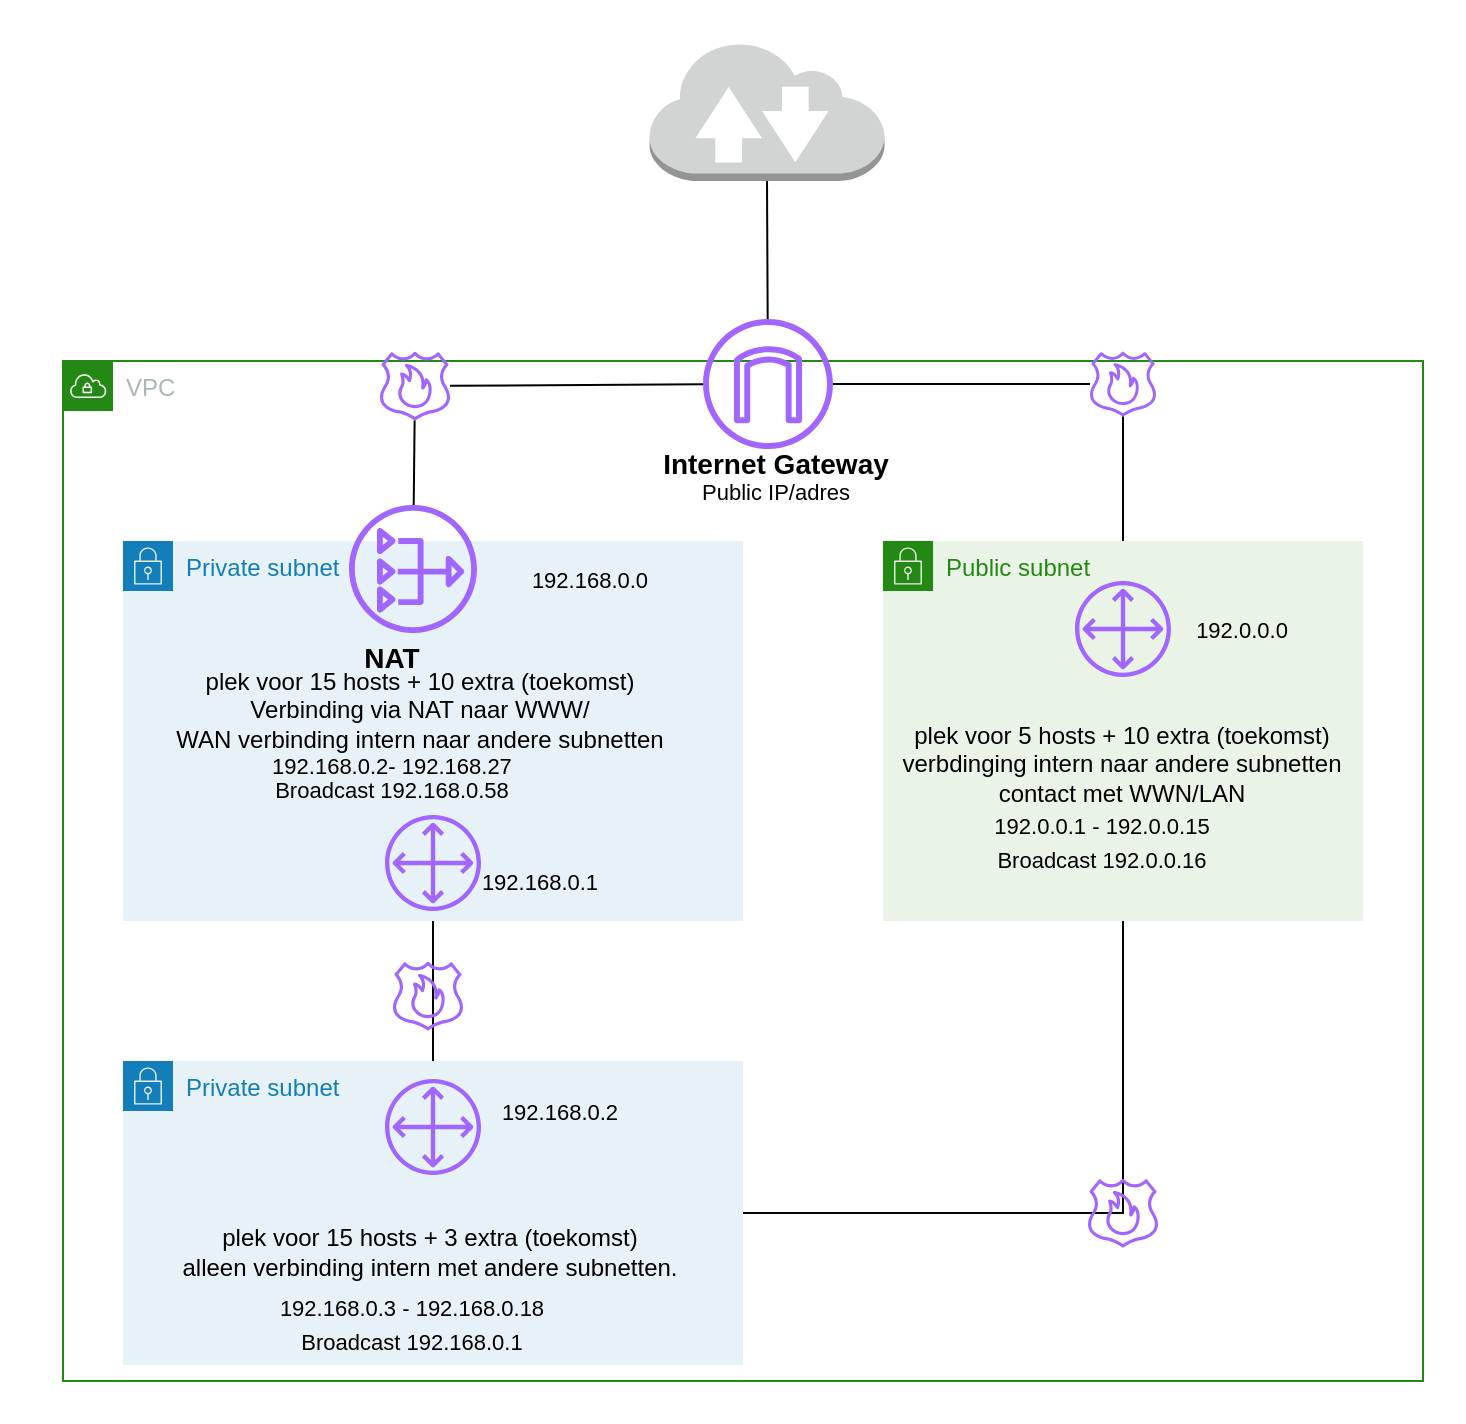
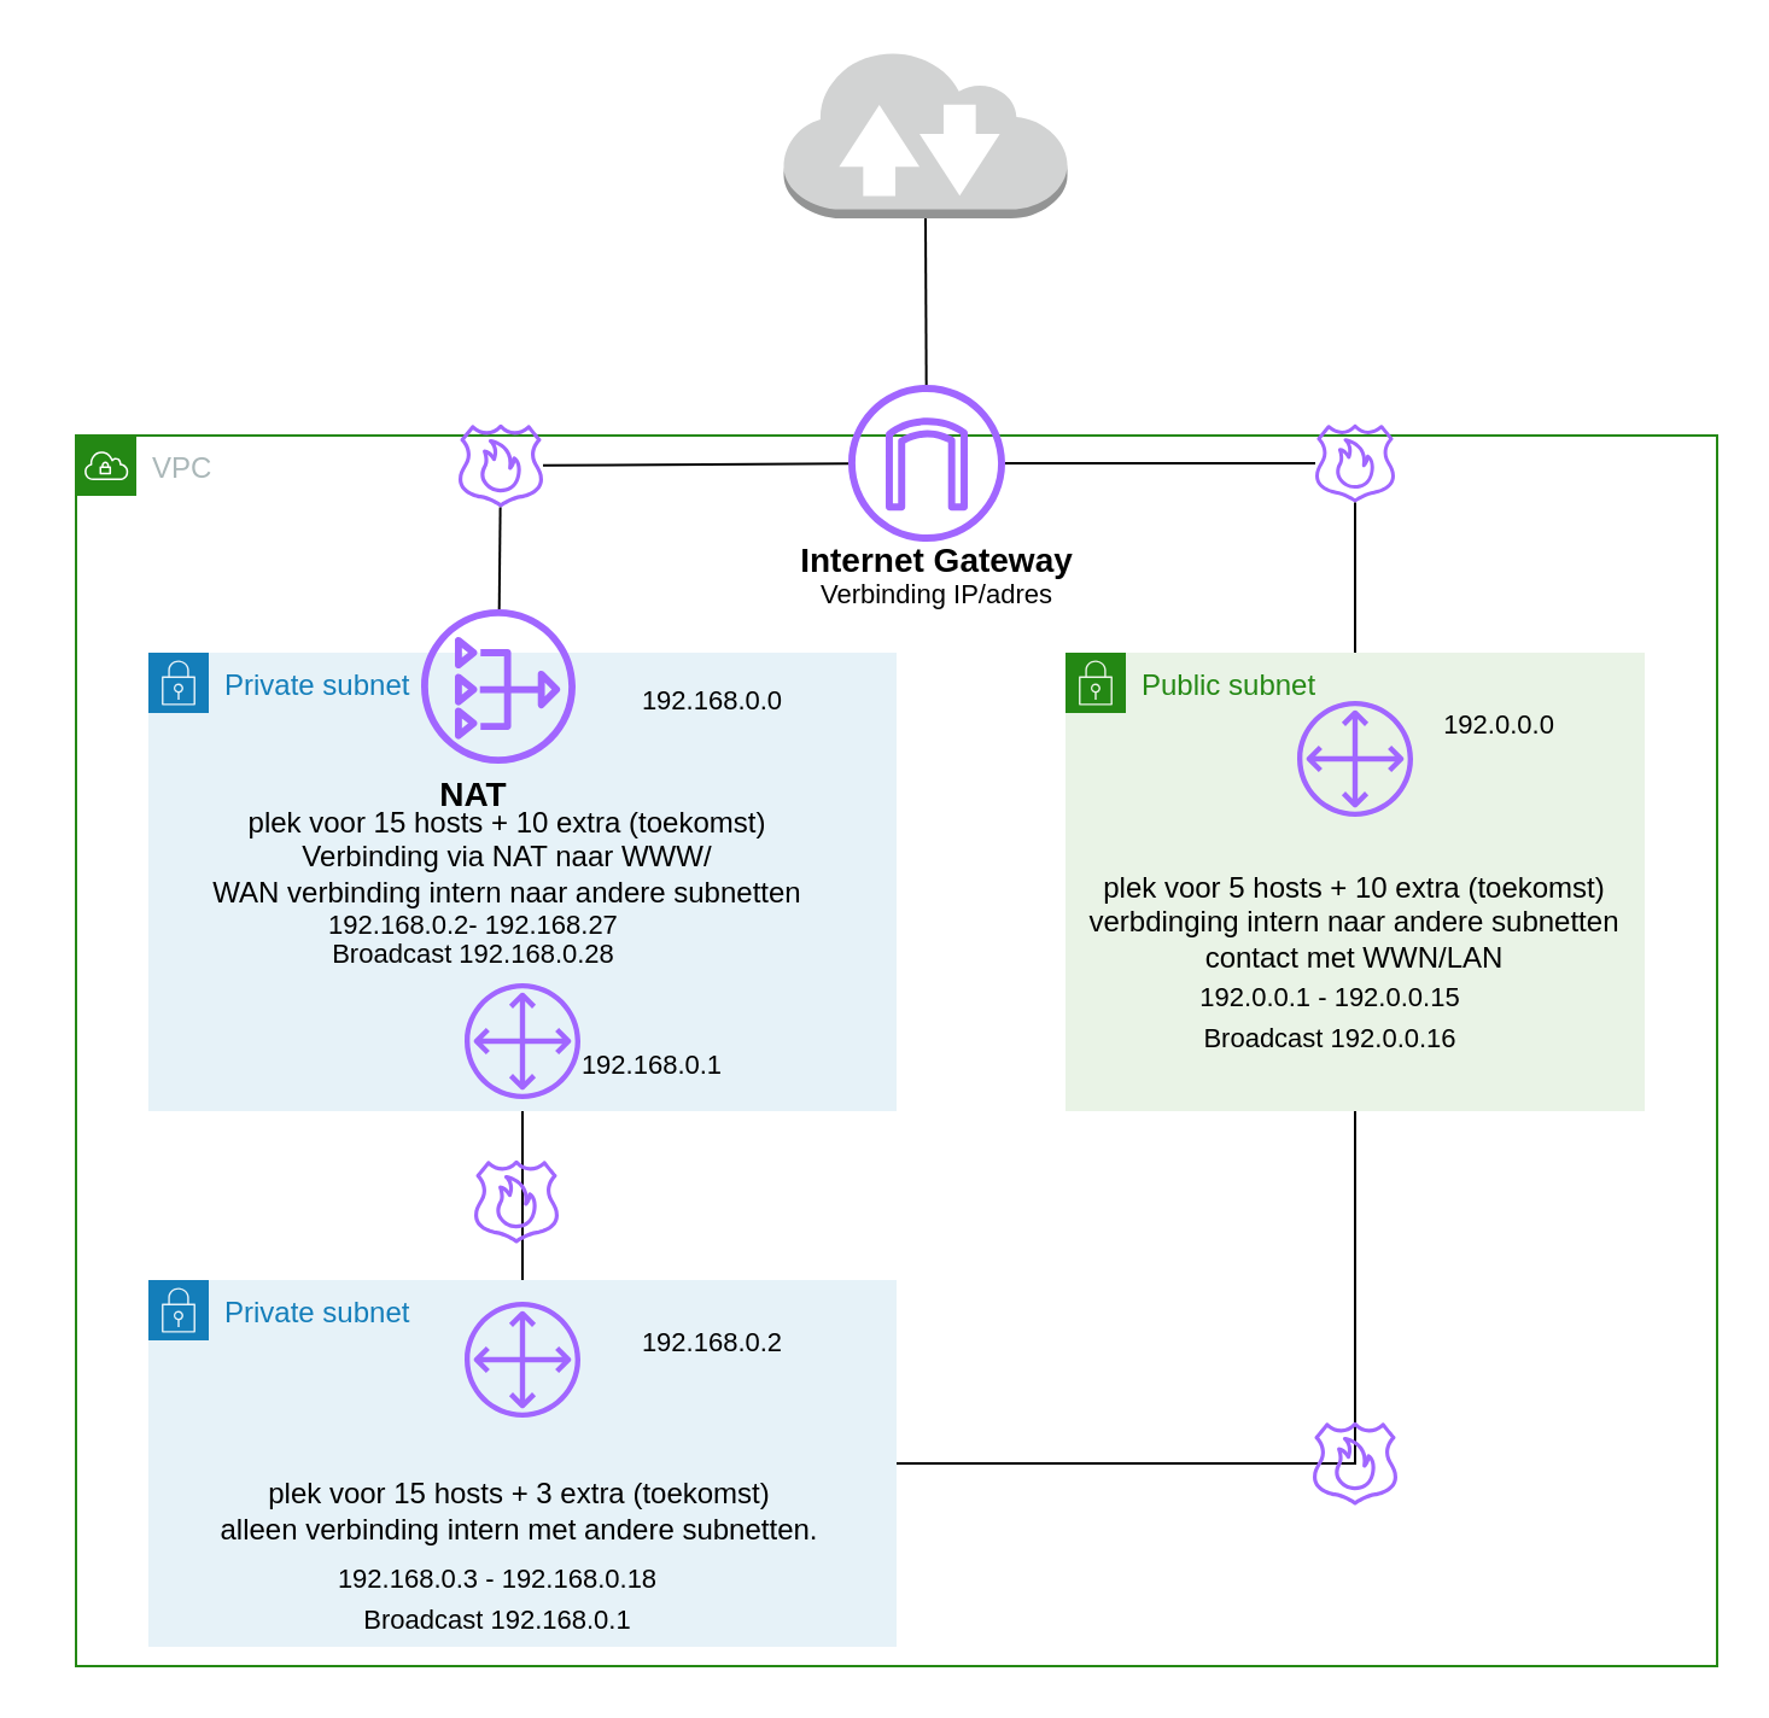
  <mxCell id="0" />
  <mxCell id="1" parent="0" />
  <mxCell id="2" value="VPC" style="points=[[0,0],[0.25,0],[0.5,0],[0.75,0],[1,0],[1,0.25],[1,0.5],[1,0.75],[1,1],[0.75,1],[0.5,1],[0.25,1],[0,1],[0,0.75],[0,0.5],[0,0.25]];outlineConnect=0;gradientColor=none;html=1;whiteSpace=wrap;fontSize=12;fontStyle=0;shape=mxgraph.aws4.group;grIcon=mxgraph.aws4.group_vpc;strokeColor=#248814;fillColor=none;verticalAlign=top;align=left;spacingLeft=30;fontColor=#AAB7B8;dashed=0;" parent="1" vertex="1"><mxGeometry x="31" y="180" width="680" height="510" as="geometry" /></mxCell>
  <mxCell id="3" value="Public subnet" style="points=[[0,0],[0.25,0],[0.5,0],[0.75,0],[1,0],[1,0.25],[1,0.5],[1,0.75],[1,1],[0.75,1],[0.5,1],[0.25,1],[0,1],[0,0.75],[0,0.5],[0,0.25]];outlineConnect=0;gradientColor=none;html=1;whiteSpace=wrap;fontSize=12;fontStyle=0;shape=mxgraph.aws4.group;grIcon=mxgraph.aws4.group_security_group;grStroke=0;strokeColor=#248814;fillColor=#E9F3E6;verticalAlign=top;align=left;spacingLeft=30;fontColor=#248814;dashed=0;" parent="1" vertex="1"><mxGeometry x="441" y="270" width="240" height="190" as="geometry" /></mxCell>
  <mxCell id="4" value="Private subnet" style="points=[[0,0],[0.25,0],[0.5,0],[0.75,0],[1,0],[1,0.25],[1,0.5],[1,0.75],[1,1],[0.75,1],[0.5,1],[0.25,1],[0,1],[0,0.75],[0,0.5],[0,0.25]];outlineConnect=0;gradientColor=none;html=1;whiteSpace=wrap;fontSize=12;fontStyle=0;shape=mxgraph.aws4.group;grIcon=mxgraph.aws4.group_security_group;grStroke=0;strokeColor=#147EBA;fillColor=#E6F2F8;verticalAlign=top;align=left;spacingLeft=30;fontColor=#147EBA;dashed=0;" parent="1" vertex="1"><mxGeometry x="61" y="530" width="310" height="152" as="geometry" /></mxCell>
  <mxCell id="5" value="Private subnet" style="points=[[0,0],[0.25,0],[0.5,0],[0.75,0],[1,0],[1,0.25],[1,0.5],[1,0.75],[1,1],[0.75,1],[0.5,1],[0.25,1],[0,1],[0,0.75],[0,0.5],[0,0.25]];outlineConnect=0;gradientColor=none;html=1;whiteSpace=wrap;fontSize=12;fontStyle=0;shape=mxgraph.aws4.group;grIcon=mxgraph.aws4.group_security_group;grStroke=0;strokeColor=#147EBA;fillColor=#E6F2F8;verticalAlign=top;align=left;spacingLeft=30;fontColor=#147EBA;dashed=0;" parent="1" vertex="1"><mxGeometry x="61" y="270" width="310" height="190" as="geometry" /></mxCell>
  <mxCell id="6" value="" style="sketch=0;outlineConnect=0;fontColor=#232F3E;gradientColor=none;fillColor=#A166FF;strokeColor=none;dashed=0;verticalLabelPosition=bottom;verticalAlign=top;align=center;html=1;fontSize=12;fontStyle=0;aspect=fixed;pointerEvents=1;shape=mxgraph.aws4.route_53_resolver_dns_firewall;" parent="1" vertex="1"><mxGeometry x="189.5" y="175" width="35" height="35" as="geometry" /></mxCell>
  <mxCell id="7" value="plek voor 15 hosts + 3 extra (toekomst)&lt;br&gt;alleen verbinding intern met andere subnetten." style="text;html=1;strokeColor=none;fillColor=none;align=center;verticalAlign=middle;whiteSpace=wrap;rounded=0;" parent="1" vertex="1"><mxGeometry x="65" y="586" width="300" height="80" as="geometry" /></mxCell>
  <mxCell id="8" value="plek voor 15 hosts + 10 extra (toekomst)&lt;br&gt;Verbinding via NAT naar WWW/ &lt;br&gt;WAN verbinding intern naar andere subnetten" style="text;html=1;strokeColor=none;fillColor=none;align=center;verticalAlign=middle;whiteSpace=wrap;rounded=0;" parent="1" vertex="1"><mxGeometry x="20" y="315" width="380" height="80" as="geometry" /></mxCell>
  <mxCell id="9" value="plek voor 5 hosts + 10 extra (toekomst)&lt;br&gt;verbdinging intern naar andere subnetten&lt;br&gt;contact met WWN/LAN" style="text;html=1;strokeColor=none;fillColor=none;align=center;verticalAlign=middle;whiteSpace=wrap;rounded=0;" parent="1" vertex="1"><mxGeometry x="441" y="344" width="240" height="76" as="geometry" /></mxCell>
  <mxCell id="10" value="" style="sketch=0;outlineConnect=0;fontColor=#232F3E;gradientColor=none;fillColor=#A166FF;strokeColor=none;dashed=0;verticalLabelPosition=bottom;verticalAlign=top;align=center;html=1;fontSize=12;fontStyle=0;aspect=fixed;pointerEvents=1;shape=mxgraph.aws4.internet_gateway;" parent="1" vertex="1"><mxGeometry x="351" y="159" width="65" height="65" as="geometry" /></mxCell>
  <mxCell id="11" value="" style="sketch=0;outlineConnect=0;fontColor=#232F3E;gradientColor=none;fillColor=#A166FF;strokeColor=none;dashed=0;verticalLabelPosition=bottom;verticalAlign=top;align=center;html=1;fontSize=12;fontStyle=0;aspect=fixed;pointerEvents=1;shape=mxgraph.aws4.nat_gateway;" parent="1" vertex="1"><mxGeometry x="174" y="252" width="64" height="64" as="geometry" /></mxCell>
  <mxCell id="12" value="" style="sketch=0;outlineConnect=0;fontColor=#232F3E;gradientColor=none;fillColor=#A166FF;strokeColor=none;dashed=0;verticalLabelPosition=bottom;verticalAlign=top;align=center;html=1;fontSize=12;fontStyle=0;aspect=fixed;pointerEvents=1;shape=mxgraph.aws4.route_53_resolver_dns_firewall;" parent="1" vertex="1"><mxGeometry x="544.5" y="175" width="33" height="33" as="geometry" /></mxCell>
  <mxCell id="13" value="" style="outlineConnect=0;dashed=0;verticalLabelPosition=bottom;verticalAlign=top;align=center;html=1;shape=mxgraph.aws3.internet_2;fillColor=#D2D3D3;gradientColor=none;" parent="1" vertex="1"><mxGeometry x="324.25" y="20" width="117.5" height="70" as="geometry" /></mxCell>
  <mxCell id="14" value="" style="endArrow=none;html=1;rounded=0;" parent="1" source="12" target="3" edge="1"><mxGeometry width="50" height="50" relative="1" as="geometry"><mxPoint x="361" y="480" as="sourcePoint" /><mxPoint x="411" y="430" as="targetPoint" /></mxGeometry></mxCell>
  <mxCell id="15" value="" style="endArrow=none;html=1;rounded=0;" parent="1" source="10" target="12" edge="1"><mxGeometry width="50" height="50" relative="1" as="geometry"><mxPoint x="361" y="310" as="sourcePoint" /><mxPoint x="411" y="260" as="targetPoint" /></mxGeometry></mxCell>
  <mxCell id="16" value="" style="endArrow=none;html=1;rounded=0;" parent="1" source="6" target="10" edge="1"><mxGeometry width="50" height="50" relative="1" as="geometry"><mxPoint x="201" y="192" as="sourcePoint" /><mxPoint x="411" y="260" as="targetPoint" /></mxGeometry></mxCell>
  <mxCell id="17" value="" style="endArrow=none;html=1;rounded=0;" parent="1" source="6" target="11" edge="1"><mxGeometry width="50" height="50" relative="1" as="geometry"><mxPoint x="361" y="310" as="sourcePoint" /><mxPoint x="411" y="260" as="targetPoint" /></mxGeometry></mxCell>
  <mxCell id="18" value="" style="endArrow=none;html=1;rounded=0;entryX=0.5;entryY=1;entryDx=0;entryDy=0;entryPerimeter=0;" parent="1" source="10" target="13" edge="1"><mxGeometry width="50" height="50" relative="1" as="geometry"><mxPoint x="361" y="210" as="sourcePoint" /><mxPoint x="411" y="160" as="targetPoint" /></mxGeometry></mxCell>
  <mxCell id="19" value="&lt;font style=&quot;font-size: 14px&quot;&gt;&lt;b&gt;NAT&lt;/b&gt;&lt;/font&gt;" style="text;html=1;strokeColor=none;fillColor=none;align=center;verticalAlign=middle;whiteSpace=wrap;rounded=0;" parent="1" vertex="1"><mxGeometry x="165.5" y="314" width="60" height="30" as="geometry" /></mxCell>
  <mxCell id="20" value="&lt;font style=&quot;font-size: 14px&quot;&gt;&lt;b&gt;Internet Gateway&lt;/b&gt;&lt;/font&gt;" style="text;html=1;strokeColor=none;fillColor=none;align=center;verticalAlign=middle;whiteSpace=wrap;rounded=0;" parent="1" vertex="1"><mxGeometry x="313" y="217" width="150" height="30" as="geometry" /></mxCell>
  <mxCell id="21" value="" style="endArrow=none;html=1;rounded=0;fontSize=14;exitX=0.5;exitY=0;exitDx=0;exitDy=0;" parent="1" source="4" target="5" edge="1"><mxGeometry width="50" height="50" relative="1" as="geometry"><mxPoint x="241" y="470" as="sourcePoint" /><mxPoint x="291" y="420" as="targetPoint" /></mxGeometry></mxCell>
  <mxCell id="22" value="" style="endArrow=none;html=1;rounded=0;fontSize=14;startArrow=none;" parent="1" source="4" target="3" edge="1"><mxGeometry width="50" height="50" relative="1" as="geometry"><mxPoint x="241" y="470" as="sourcePoint" /><mxPoint x="291" y="420" as="targetPoint" /><Array as="points"><mxPoint x="561" y="606" /></Array></mxGeometry></mxCell>
  <mxCell id="23" value="" style="sketch=0;outlineConnect=0;fontColor=#232F3E;gradientColor=none;fillColor=#A166FF;strokeColor=none;dashed=0;verticalLabelPosition=bottom;verticalAlign=top;align=center;html=1;fontSize=12;fontStyle=0;aspect=fixed;pointerEvents=1;shape=mxgraph.aws4.customer_gateway;" parent="1" vertex="1"><mxGeometry x="537" y="290" width="48" height="48" as="geometry" /></mxCell>
  <mxCell id="24" value="" style="sketch=0;outlineConnect=0;fontColor=#232F3E;gradientColor=none;fillColor=#A166FF;strokeColor=none;dashed=0;verticalLabelPosition=bottom;verticalAlign=top;align=center;html=1;fontSize=12;fontStyle=0;aspect=fixed;pointerEvents=1;shape=mxgraph.aws4.customer_gateway;" parent="1" vertex="1"><mxGeometry x="192" y="407" width="48" height="48" as="geometry" /></mxCell>
  <mxCell id="25" value="" style="sketch=0;outlineConnect=0;fontColor=#232F3E;gradientColor=none;fillColor=#A166FF;strokeColor=none;dashed=0;verticalLabelPosition=bottom;verticalAlign=top;align=center;html=1;fontSize=12;fontStyle=0;aspect=fixed;pointerEvents=1;shape=mxgraph.aws4.customer_gateway;" parent="1" vertex="1"><mxGeometry x="192" y="539" width="48" height="48" as="geometry" /></mxCell>
  <mxCell id="26" value="" style="sketch=0;outlineConnect=0;fontColor=#232F3E;gradientColor=none;fillColor=#A166FF;strokeColor=none;dashed=0;verticalLabelPosition=bottom;verticalAlign=top;align=center;html=1;fontSize=12;fontStyle=0;aspect=fixed;pointerEvents=1;shape=mxgraph.aws4.route_53_resolver_dns_firewall;" parent="1" vertex="1"><mxGeometry x="196" y="480" width="35" height="35" as="geometry" /></mxCell>
  <mxCell id="27" value="" style="sketch=0;outlineConnect=0;fontColor=#232F3E;gradientColor=none;fillColor=#A166FF;strokeColor=none;dashed=0;verticalLabelPosition=bottom;verticalAlign=top;align=center;html=1;fontSize=12;fontStyle=0;aspect=fixed;pointerEvents=1;shape=mxgraph.aws4.route_53_resolver_dns_firewall;" parent="1" vertex="1"><mxGeometry x="543.5" y="588.5" width="35" height="35" as="geometry" /></mxCell>
  <mxCell id="28" value="&lt;font style=&quot;font-size: 11px&quot;&gt;192.168.0.0&lt;/font&gt;" style="text;html=1;strokeColor=none;fillColor=none;align=center;verticalAlign=middle;whiteSpace=wrap;rounded=0;fontSize=14;" vertex="1" parent="1"><mxGeometry x="265" y="274" width="60" height="30" as="geometry" /></mxCell>
  <mxCell id="29" value="&lt;font style=&quot;font-size: 11px&quot;&gt;192.168.0.2- 192.168.27&lt;/font&gt;" style="text;html=1;strokeColor=none;fillColor=none;align=center;verticalAlign=middle;whiteSpace=wrap;rounded=0;fontSize=14;" vertex="1" parent="1"><mxGeometry x="75.5" y="367" width="240" height="30" as="geometry" /></mxCell>
- <mxCell id="30" value="&lt;font style=&quot;font-size: 11px&quot;&gt;Broadcast 192.168.0.58&lt;/font&gt;" style="text;html=1;strokeColor=none;fillColor=none;align=center;verticalAlign=middle;whiteSpace=wrap;rounded=0;fontSize=14;" vertex="1" parent="1"><mxGeometry x="115.5" y="379" width="160" height="30" as="geometry" /></mxCell>
+ <mxCell id="30" value="&lt;font style=&quot;font-size: 11px&quot;&gt;Broadcast 192.168.0.28&lt;/font&gt;" style="text;html=1;strokeColor=none;fillColor=none;align=center;verticalAlign=middle;whiteSpace=wrap;rounded=0;fontSize=14;" vertex="1" parent="1"><mxGeometry x="115.5" y="379" width="160" height="30" as="geometry" /></mxCell>
  <mxCell id="31" value="&lt;font style=&quot;font-size: 11px&quot;&gt;192.0.0.1 - 192.0.0.15&lt;br&gt;Broadcast 192.0.0.16&lt;/font&gt;" style="text;html=1;strokeColor=none;fillColor=none;align=center;verticalAlign=middle;whiteSpace=wrap;rounded=0;fontSize=14;" vertex="1" parent="1"><mxGeometry x="471" y="405" width="160" height="30" as="geometry" /></mxCell>
- <mxCell id="32" value="&lt;font style=&quot;font-size: 11px&quot;&gt;192.0.0.0&lt;/font&gt;" style="text;html=1;strokeColor=none;fillColor=none;align=center;verticalAlign=middle;whiteSpace=wrap;rounded=0;fontSize=14;" vertex="1" parent="1"><mxGeometry x="591" y="299" width="60" height="30" as="geometry" /></mxCell>
- <mxCell id="33" value="&lt;font style=&quot;font-size: 11px&quot;&gt;Public IP/adres&lt;/font&gt;" style="text;html=1;strokeColor=none;fillColor=none;align=center;verticalAlign=middle;whiteSpace=wrap;rounded=0;fontSize=14;" vertex="1" parent="1"><mxGeometry x="318" y="230" width="140" height="30" as="geometry" /></mxCell>
+ <mxCell id="32" value="&lt;font style=&quot;font-size: 11px&quot;&gt;192.0.0.0&lt;/font&gt;" style="text;html=1;strokeColor=none;fillColor=none;align=center;verticalAlign=middle;whiteSpace=wrap;rounded=0;fontSize=14;" vertex="1" parent="1"><mxGeometry x="591" y="284" width="60" height="30" as="geometry" /></mxCell>
+ <mxCell id="33" value="&lt;font style=&quot;font-size: 11px&quot;&gt;Verbinding IP/adres&lt;/font&gt;" style="text;html=1;strokeColor=none;fillColor=none;align=center;verticalAlign=middle;whiteSpace=wrap;rounded=0;fontSize=14;" vertex="1" parent="1"><mxGeometry x="318" y="230" width="140" height="30" as="geometry" /></mxCell>
  <mxCell id="34" value="&lt;font style=&quot;font-size: 11px&quot;&gt;192.168.0.1&lt;/font&gt;" style="text;html=1;strokeColor=none;fillColor=none;align=center;verticalAlign=middle;whiteSpace=wrap;rounded=0;fontSize=14;" vertex="1" parent="1"><mxGeometry x="240" y="425" width="60" height="30" as="geometry" /></mxCell>
- <mxCell id="35" value="&lt;font style=&quot;font-size: 11px&quot;&gt;192.168.0.2&lt;/font&gt;" style="text;html=1;strokeColor=none;fillColor=none;align=center;verticalAlign=middle;whiteSpace=wrap;rounded=0;fontSize=14;" vertex="1" parent="1"><mxGeometry x="250" y="540" width="60" height="30" as="geometry" /></mxCell>
+ <mxCell id="35" value="&lt;font style=&quot;font-size: 11px&quot;&gt;192.168.0.2&lt;/font&gt;" style="text;html=1;strokeColor=none;fillColor=none;align=center;verticalAlign=middle;whiteSpace=wrap;rounded=0;fontSize=14;" vertex="1" parent="1"><mxGeometry x="265" y="540" width="60" height="30" as="geometry" /></mxCell>
  <mxCell id="36" value="&lt;font style=&quot;font-size: 11px&quot;&gt;192.168.0.3 - 192.168.0.18&lt;br&gt;Broadcast 192.168.0.1&lt;/font&gt;" style="text;html=1;strokeColor=none;fillColor=none;align=center;verticalAlign=middle;whiteSpace=wrap;rounded=0;fontSize=14;" vertex="1" parent="1"><mxGeometry x="126" y="646" width="160" height="30" as="geometry" /></mxCell>
